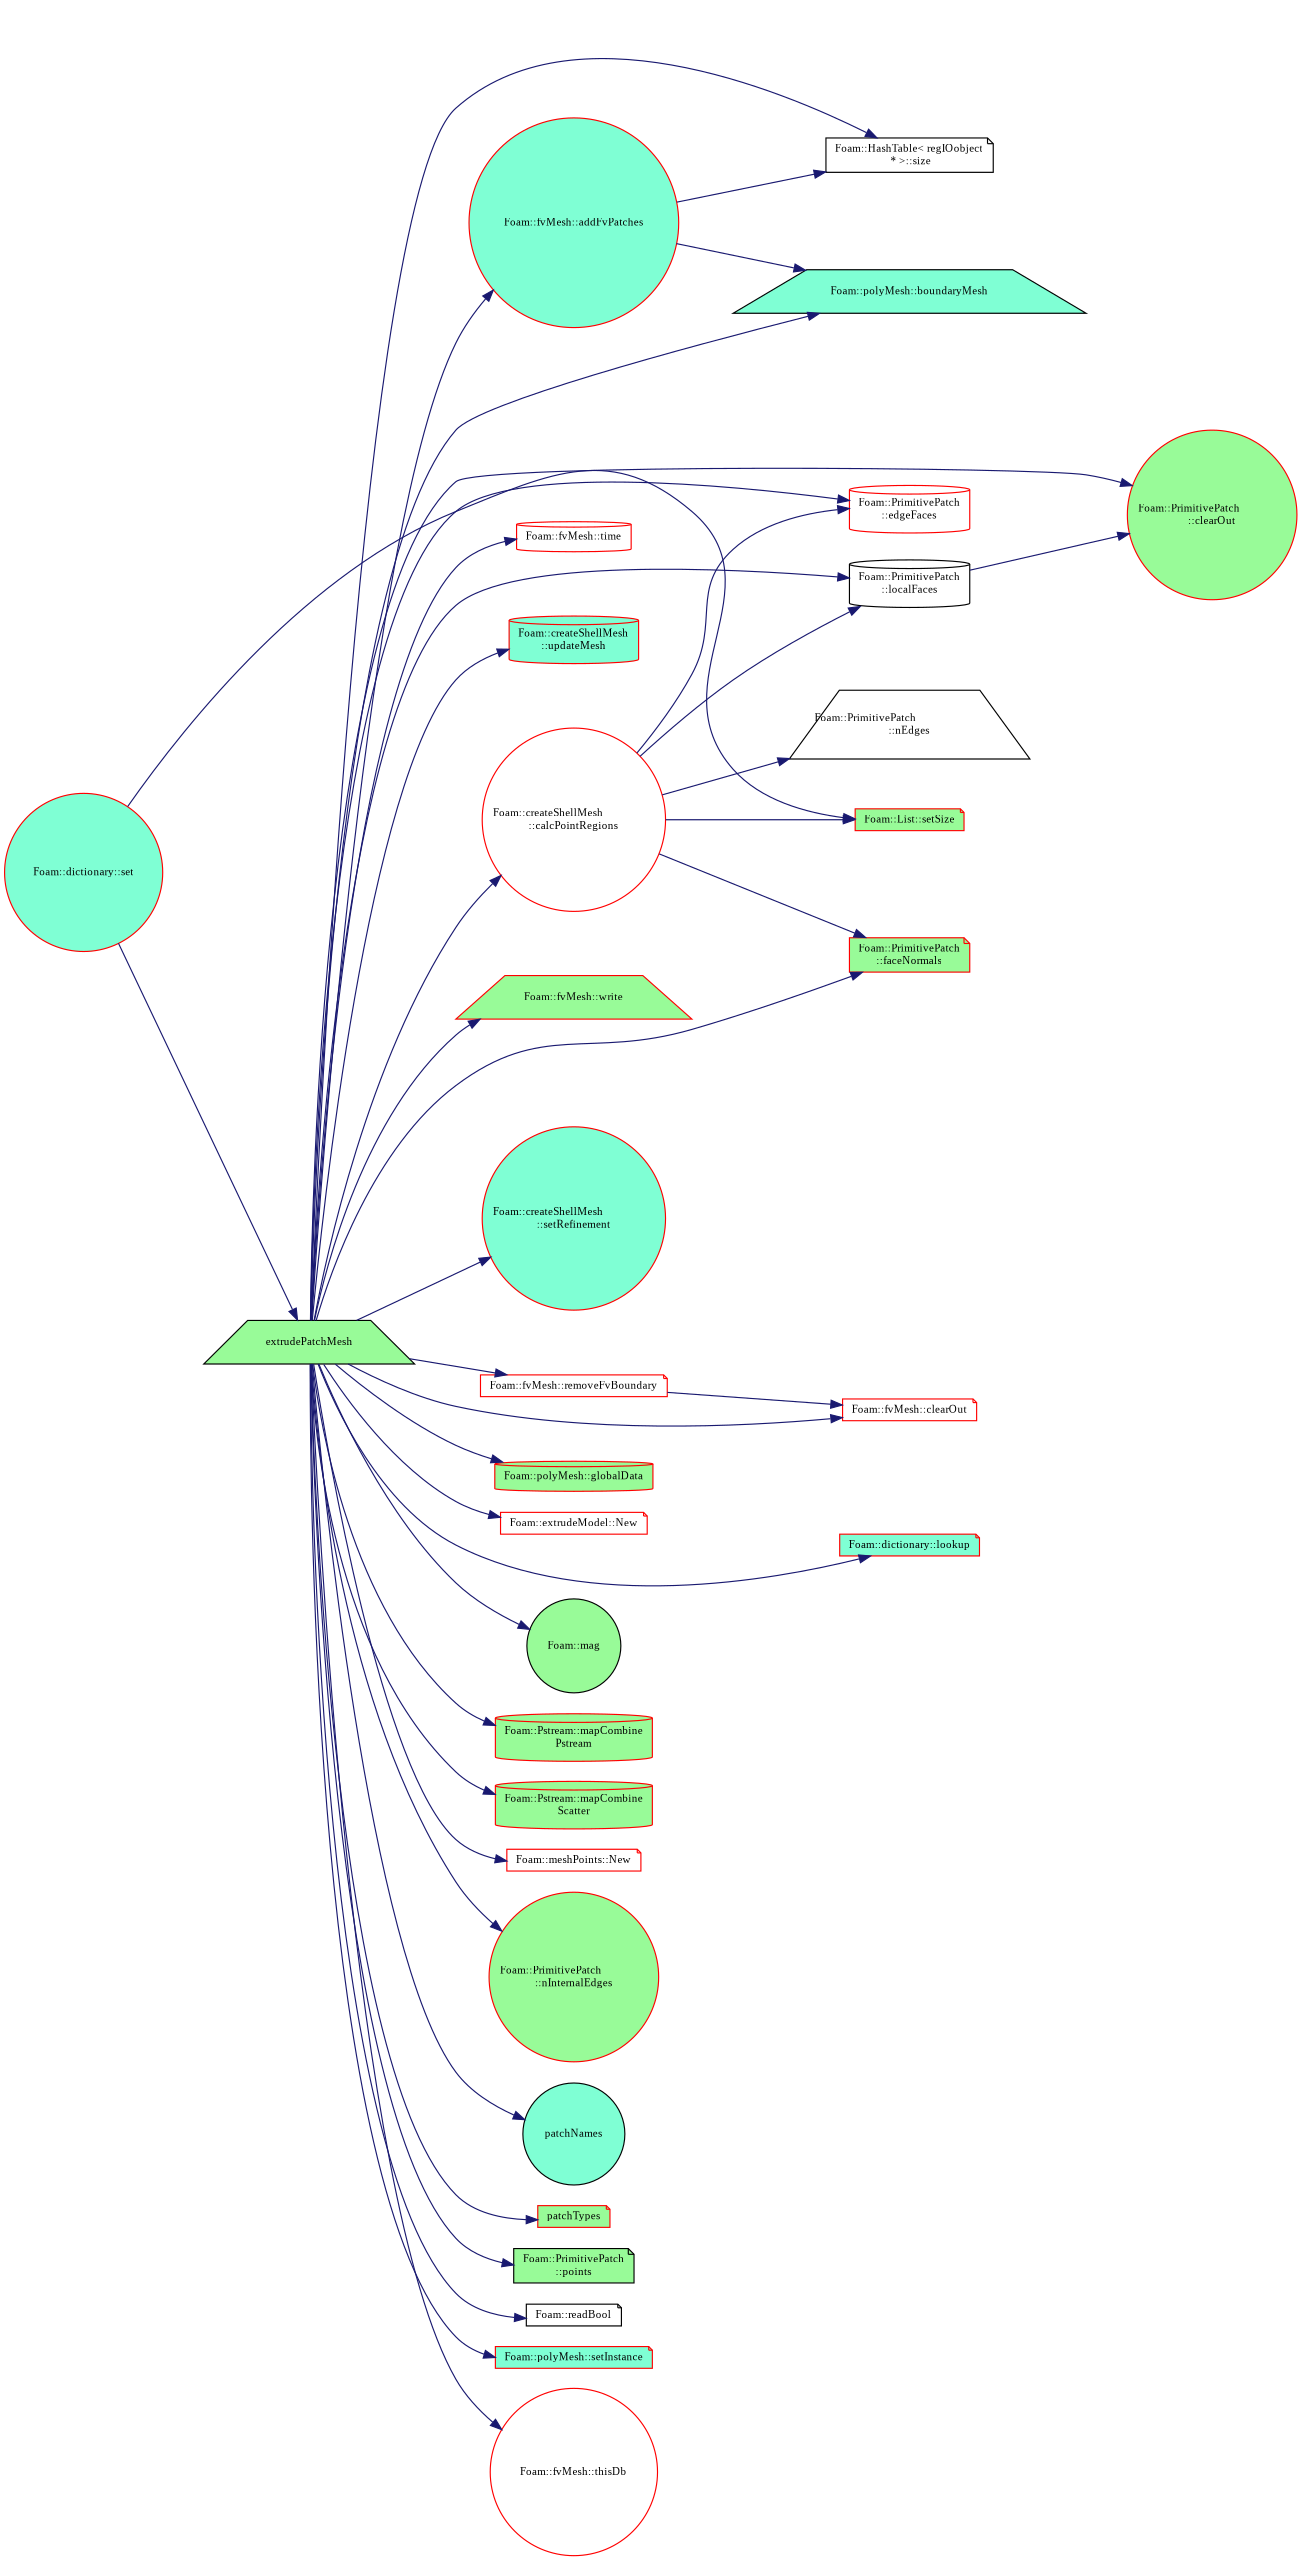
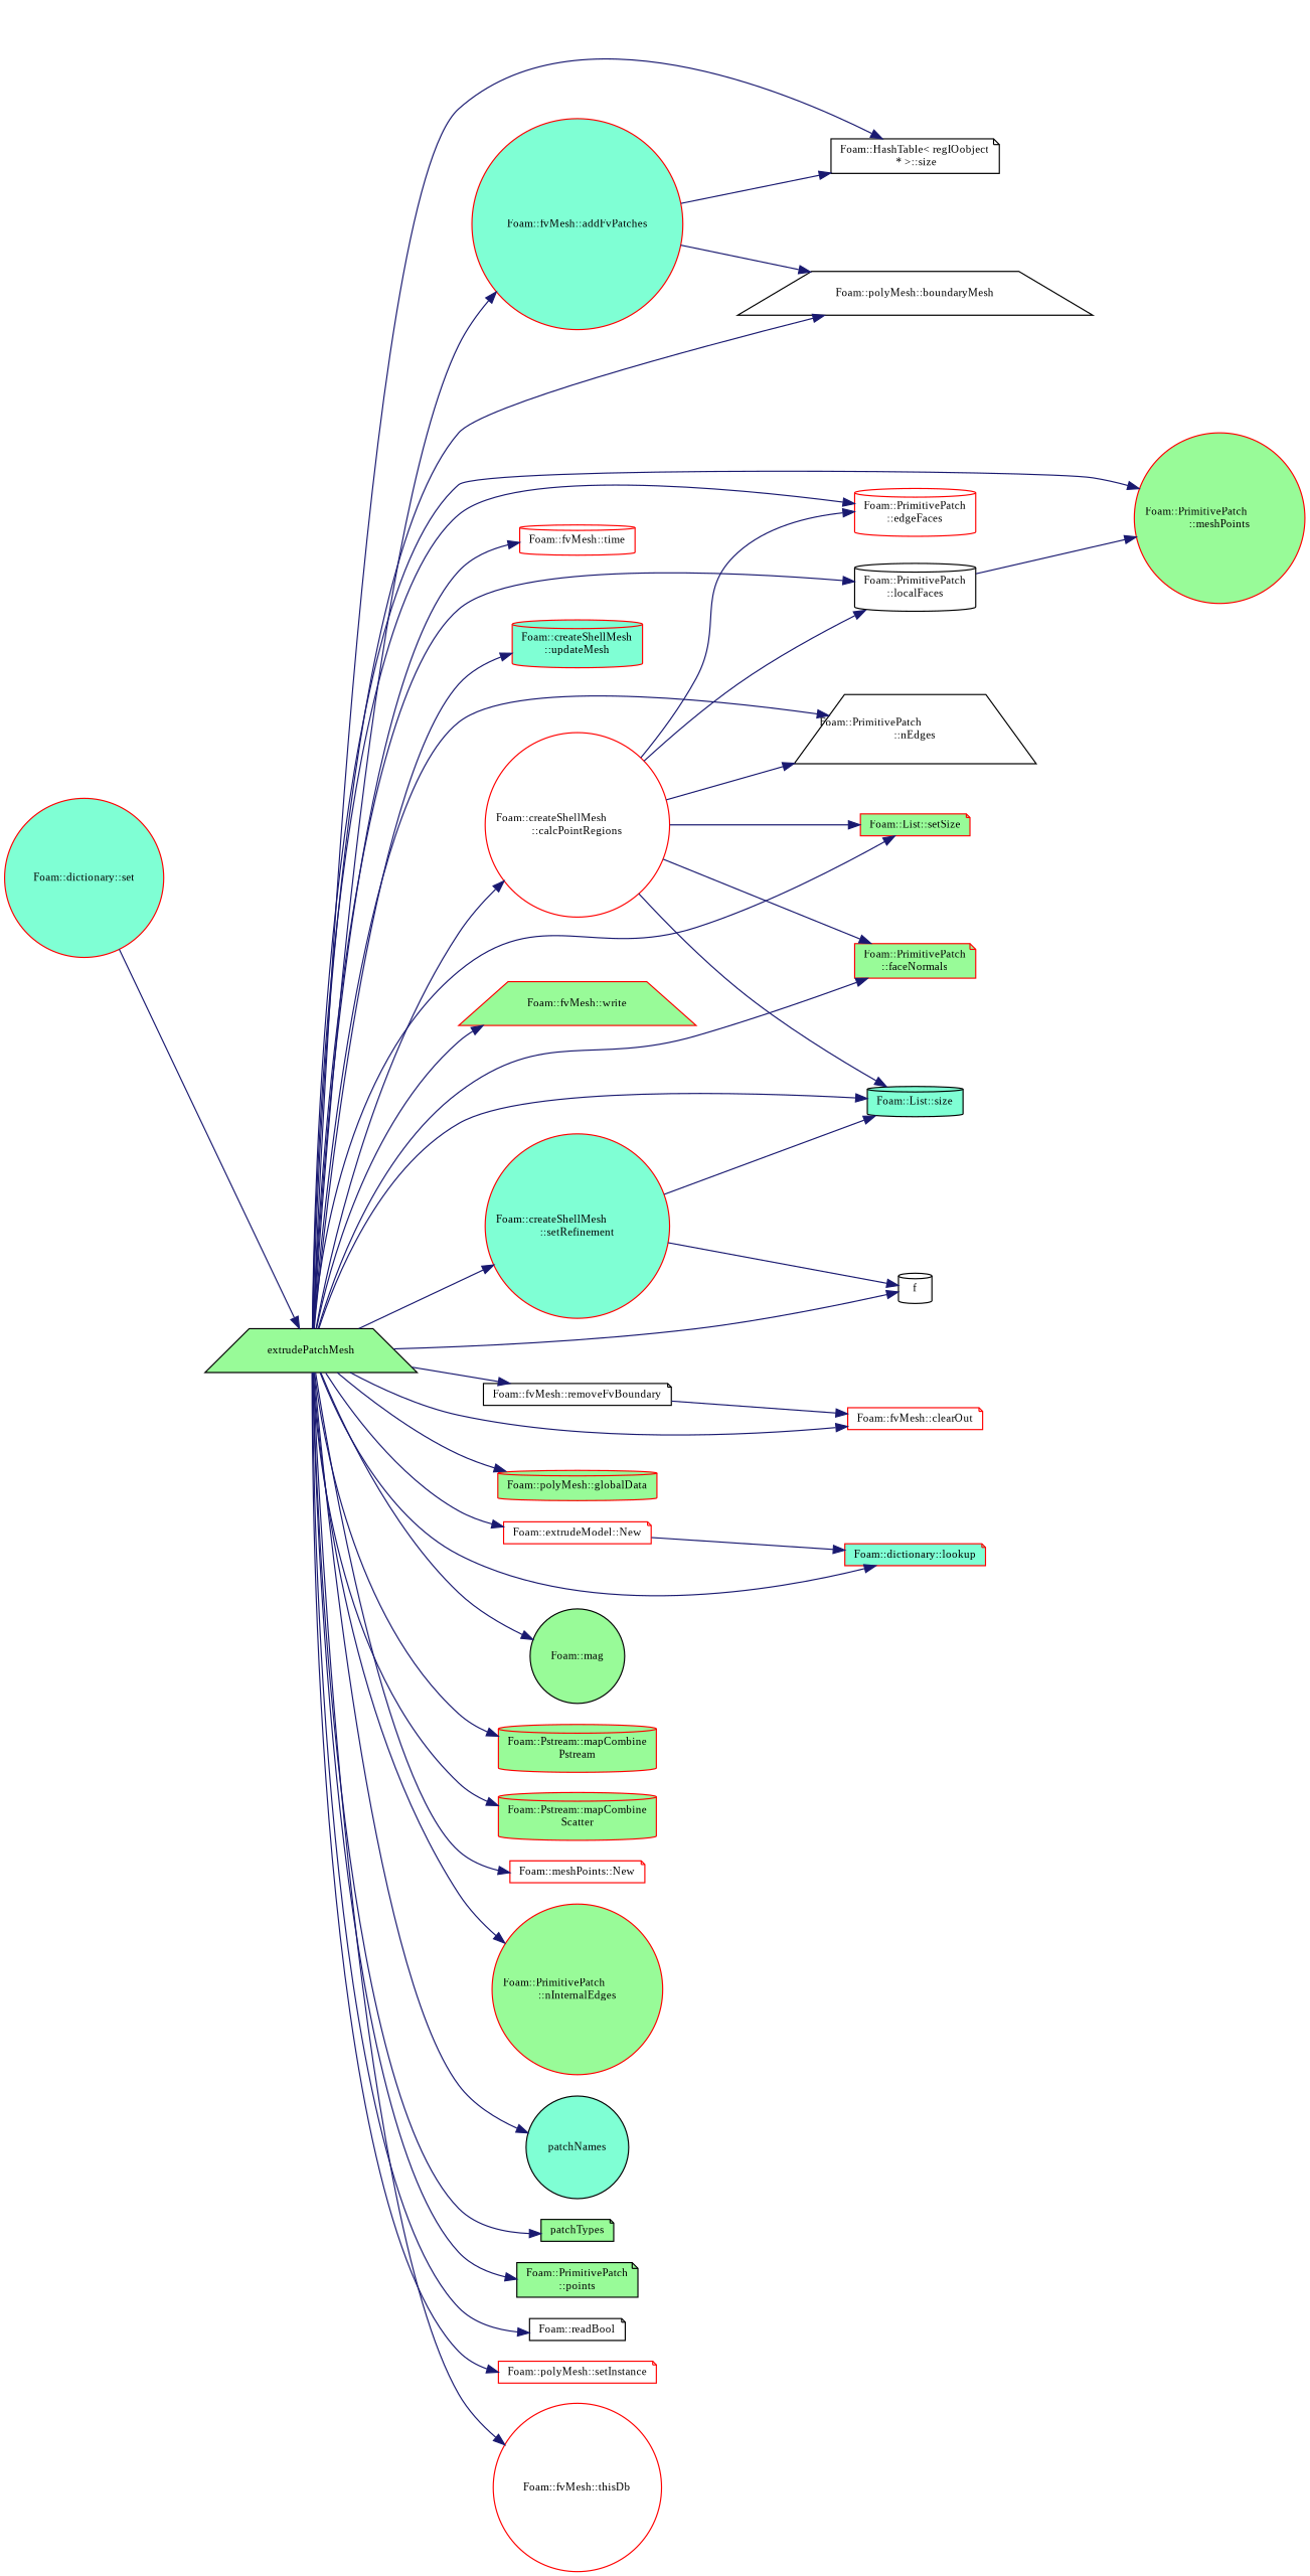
  digraph {
    fontname="Liberation Serif"
    rankdir=LR
    node [color=red fillcolor=white fontname="Liberation Serif" fontsize=10 shape=note style=filled]
    edge [color=midnightblue fontname="Liberation Serif" fontsize=10 labelfontname=Helvetica labelfontsize=10 style=solid]
    n1 [color=black fillcolor=palegreen fontcolor=black height=0.2 label=extrudePatchMesh shape=trapezium width=0.4]
    n2 [fillcolor=aquamarine height=0.2 label="Foam::fvMesh::addFvPatches" shape=circle width=0.4]
    n3 [color=black height=0.2 label="Foam::HashTable\< regIOobject\l * \>::size" width=0.4]
-   n4 [color=black fillcolor=aquamarine height=0.2 label="Foam::polyMesh::boundaryMesh" shape=trapezium width=0.4]
+   n4 [color=black height=0.2 label="Foam::polyMesh::boundaryMesh" shape=trapezium width=0.4]
    n5 [height=0.2 label="Foam::createShellMesh\l::calcPointRegions" shape=circle width=0.4]
    n6 [height=0.2 label="Foam::PrimitivePatch\l::edgeFaces" shape=cylinder width=0.4]
+   n7 [color=black height=0.2 label=f shape=cylinder width=0.4]
    n8 [color=black height=0.2 label="Foam::PrimitivePatch\l::localFaces" shape=cylinder width=0.4]
-   n9 [fillcolor=palegreen height=0.2 label="Foam::PrimitivePatch\l::clearOut" shape=circle width=0.4]
+   n9 [fillcolor=palegreen height=0.2 label="Foam::PrimitivePatch\l::meshPoints" shape=circle width=0.4]
    n10 [color=black height=0.2 label="Foam::PrimitivePatch\l::nEdges" shape=trapezium width=0.4]
    n11 [fillcolor=palegreen height=0.2 label="Foam::List::setSize" width=0.4]
+   n12 [color=black fillcolor=aquamarine height=0.2 label="Foam::List::size" shape=cylinder width=0.4]
    n13 [height=0.2 label="Foam::fvMesh::clearOut" width=0.4]
    n14 [fillcolor=palegreen height=0.2 label="Foam::PrimitivePatch\l::faceNormals" width=0.4]
    n15 [fillcolor=palegreen height=0.2 label="Foam::polyMesh::globalData" shape=cylinder width=0.4]
    n16 [fillcolor=aquamarine height=0.2 label="Foam::dictionary::lookup" width=0.4]
    n17 [color=black fillcolor=palegreen height=0.2 label="Foam::mag" shape=circle width=0.4]
    n18 [fillcolor=palegreen height=0.2 label="Foam::Pstream::mapCombine\lPstream" shape=cylinder width=0.4]
    n19 [fillcolor=palegreen height=0.2 label="Foam::Pstream::mapCombine\lScatter" shape=cylinder width=0.4]
    n20 [height=0.2 label="Foam::extrudeModel::New" width=0.4]
    n21 [height=0.2 label="Foam::meshPoints::New" width=0.4]
    n22 [fillcolor=palegreen height=0.2 label="Foam::PrimitivePatch\l::nInternalEdges" shape=circle width=0.4]
    n23 [color=black fillcolor=aquamarine height=0.2 label=patchNames shape=circle width=0.4]
-   n24 [fillcolor=palegreen height=0.2 label=patchTypes width=0.4]
+   n24 [color=black fillcolor=palegreen height=0.2 label=patchTypes width=0.4]
    n25 [color=black fillcolor=palegreen height=0.2 label="Foam::PrimitivePatch\l::points" width=0.4]
    n26 [color=black height=0.2 label="Foam::readBool" width=0.4]
-   n27 [height=0.2 label="Foam::fvMesh::removeFvBoundary" width=0.4]
-   n28 [fillcolor=aquamarine height=0.2 label="Foam::polyMesh::setInstance" width=0.4]
+   n27 [color=black height=0.2 label="Foam::fvMesh::removeFvBoundary" width=0.4]
+   n28 [height=0.2 label="Foam::polyMesh::setInstance" width=0.4]
    n29 [fillcolor=aquamarine height=0.2 label="Foam::createShellMesh\l::setRefinement" shape=circle width=0.4]
    n30 [height=0.2 label="Foam::fvMesh::thisDb" shape=circle width=0.4]
    n31 [height=0.2 label="Foam::fvMesh::time" shape=cylinder width=0.4]
    n32 [fillcolor=aquamarine height=0.2 label="Foam::createShellMesh\l::updateMesh" shape=cylinder width=0.4]
    n33 [fillcolor=palegreen height=0.2 label="Foam::fvMesh::write" shape=trapezium width=0.4]
    n34 [fillcolor=aquamarine height=0.2 label="Foam::dictionary::set" shape=circle width=0.4]
    n1 -> n2
    n1 -> n3
    n1 -> n4
    n1 -> n5
    n1 -> n6
+   n1 -> n7
    n1 -> n8
    n1 -> n9
-   n34 -> n11
+   n1 -> n10
+   n1 -> n11
+   n1 -> n12
    n1 -> n13
    n1 -> n14
    n1 -> n15
    n1 -> n16
    n1 -> n17
    n1 -> n18
    n1 -> n19
    n1 -> n20
    n1 -> n21
    n1 -> n22
    n1 -> n23
    n1 -> n24
    n1 -> n25
    n1 -> n26
    n1 -> n27
    n1 -> n28
    n1 -> n29
    n1 -> n30
    n1 -> n31
    n1 -> n32
    n1 -> n33
    n2 -> n3
    n2 -> n4
    n5 -> n6
    n5 -> n8
    n5 -> n10
    n5 -> n11
+   n5 -> n12
    n5 -> n14
    n8 -> n9
+   n20 -> n16
    n27 -> n13
+   n29 -> n7
+   n29 -> n12
    n34 -> n1
  }
